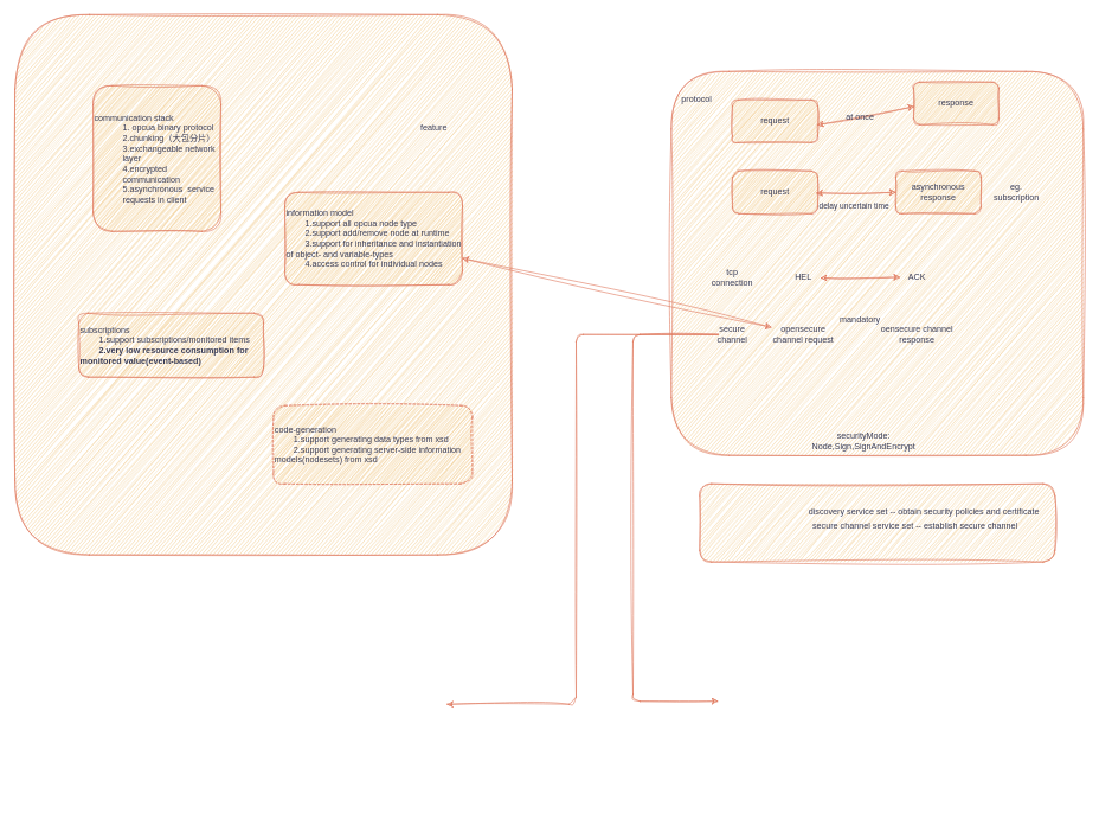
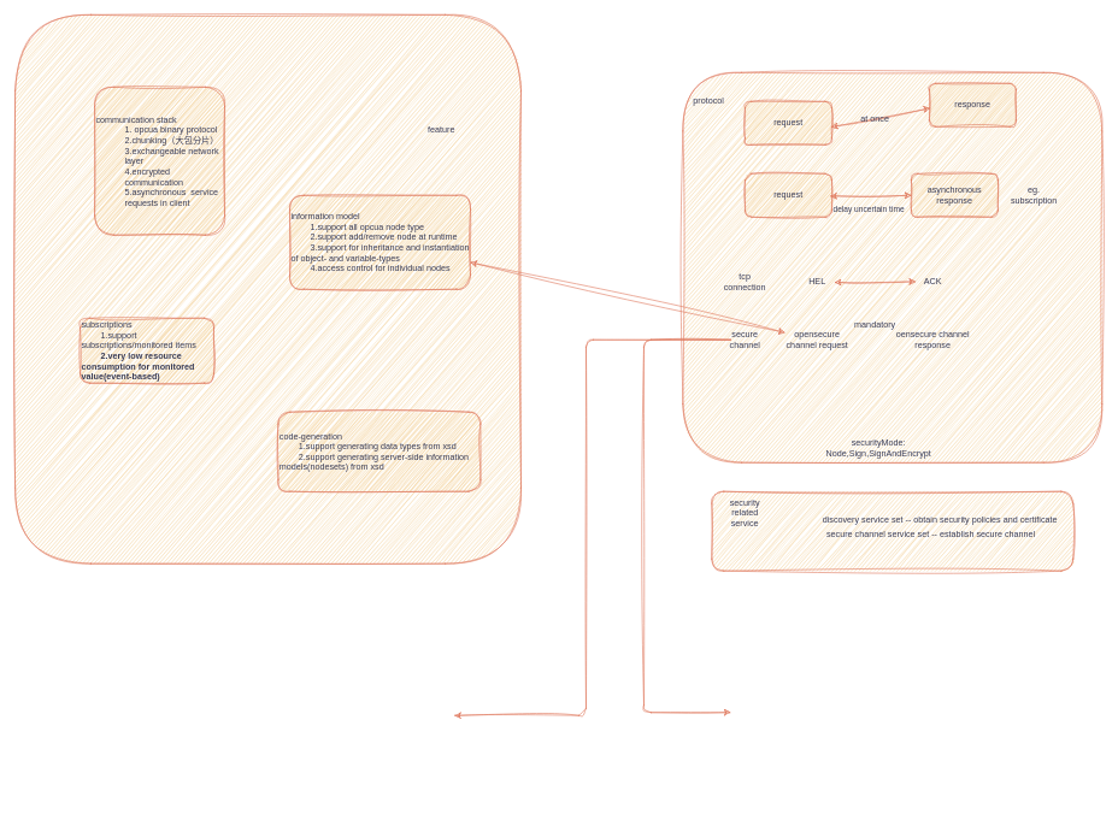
  <mxCell id="0" />
  <mxCell id="1" parent="0" />
  <mxCell id="2" value="" style="rounded=1;whiteSpace=wrap;html=1;sketch=1;curveFitting=1;jiggle=2;labelBackgroundColor=none;fillColor=#F2CC8F;strokeColor=#E07A5F;fontColor=#393C56;" parent="1" vertex="1"><mxGeometry x="944" y="100" width="580" height="540" as="geometry" /></mxCell>
  <mxCell id="3" value="" style="whiteSpace=wrap;html=1;sketch=1;curveFitting=1;jiggle=2;rounded=1;labelBackgroundColor=none;fillColor=#F2CC8F;strokeColor=#E07A5F;fontColor=#393C56;" parent="1" vertex="1"><mxGeometry x="20" y="20" width="700" height="760" as="geometry" /></mxCell>
  <mxCell id="4" value="communication stack&lt;blockquote style=&quot;margin: 0 0 0 40px; border: none; padding: 0px;&quot;&gt;&lt;div&gt;1. opcua binary protocol&lt;/div&gt;&lt;div&gt;2.chunking（大包分片）&lt;/div&gt;&lt;div&gt;3.exchangeable network layer&lt;/div&gt;&lt;div&gt;4.encrypted communication&lt;/div&gt;&lt;div&gt;5.asynchronous&amp;nbsp; service requests in client&lt;/div&gt;&lt;/blockquote&gt;" style="rounded=1;whiteSpace=wrap;html=1;align=left;sketch=1;curveFitting=1;jiggle=2;labelBackgroundColor=none;fillColor=#F2CC8F;strokeColor=#E07A5F;fontColor=#393C56;" parent="1" vertex="1"><mxGeometry x="130" y="120" width="180" height="205" as="geometry" /></mxCell>
  <mxCell id="5" value="information model&lt;div&gt;&lt;span style=&quot;white-space: pre;&quot;&gt;&#09;&lt;/span&gt;1.support all opcua node type&lt;br&gt;&lt;/div&gt;&lt;div&gt;&lt;span style=&quot;white-space: pre;&quot;&gt;&#09;&lt;/span&gt;2.support add/remove node at runtime&lt;br&gt;&lt;/div&gt;&lt;div&gt;&lt;span style=&quot;white-space: pre;&quot;&gt;&#09;&lt;/span&gt;3.support for inheritance and instantiation of object- and variable-types&lt;br&gt;&lt;/div&gt;&lt;div&gt;&lt;span style=&quot;white-space: pre;&quot;&gt;&#09;&lt;/span&gt;4.access control for individual nodes&lt;br&gt;&lt;/div&gt;" style="rounded=1;whiteSpace=wrap;html=1;align=left;sketch=1;curveFitting=1;jiggle=2;labelBackgroundColor=none;fillColor=#F2CC8F;strokeColor=#E07A5F;fontColor=#393C56;" parent="1" vertex="1"><mxGeometry x="400" y="270" width="250" height="130" as="geometry" /></mxCell>
- <mxCell id="6" value="subscriptions&lt;div&gt;&lt;span style=&quot;white-space: pre;&quot;&gt;&#09;&lt;/span&gt;1.support subscriptions/monitored items&lt;br&gt;&lt;/div&gt;&lt;div&gt;&lt;b&gt;&lt;span style=&quot;white-space: pre;&quot;&gt;&#09;&lt;/span&gt;2.very low resource consumption for monitored value(event-based)&lt;/b&gt;&lt;br&gt;&lt;/div&gt;" style="rounded=1;whiteSpace=wrap;html=1;align=left;sketch=1;curveFitting=1;jiggle=2;labelBackgroundColor=none;fillColor=#F2CC8F;strokeColor=#E07A5F;fontColor=#393C56;" parent="1" vertex="1"><mxGeometry x="110" y="440" width="260" height="90" as="geometry" /></mxCell>
- <mxCell id="7" value="code-generation&lt;div&gt;&lt;span style=&quot;white-space: pre;&quot;&gt;&#09;&lt;/span&gt;1.support generating data types from xsd&lt;br&gt;&lt;/div&gt;&lt;div&gt;&lt;span style=&quot;white-space: pre;&quot;&gt;&#09;&lt;/span&gt;2.support generating server-side information models(nodesets) from xsd&lt;br&gt;&lt;/div&gt;" style="rounded=1;whiteSpace=wrap;html=1;align=left;sketch=1;curveFitting=1;jiggle=2;labelBackgroundColor=none;fillColor=#F2CC8F;strokeColor=#E07A5F;fontColor=#393C56;dashed=1;" parent="1" vertex="1"><mxGeometry x="384" y="570" width="280" height="110" as="geometry" /></mxCell>
+ <mxCell id="6" value="subscriptions&lt;div&gt;&lt;span style=&quot;white-space: pre;&quot;&gt;&#09;&lt;/span&gt;1.support subscriptions/monitored items&lt;br&gt;&lt;/div&gt;&lt;div&gt;&lt;b&gt;&lt;span style=&quot;white-space: pre;&quot;&gt;&#09;&lt;/span&gt;2.very low resource consumption for monitored value(event-based)&lt;/b&gt;&lt;br&gt;&lt;/div&gt;" style="rounded=1;whiteSpace=wrap;html=1;align=left;sketch=1;curveFitting=1;jiggle=2;labelBackgroundColor=none;fillColor=#F2CC8F;strokeColor=#E07A5F;fontColor=#393C56;" parent="1" vertex="1"><mxGeometry x="110" y="440" width="185" height="90" as="geometry" /></mxCell>
+ <mxCell id="7" value="code-generation&lt;div&gt;&lt;span style=&quot;white-space: pre;&quot;&gt;&#09;&lt;/span&gt;1.support generating data types from xsd&lt;br&gt;&lt;/div&gt;&lt;div&gt;&lt;span style=&quot;white-space: pre;&quot;&gt;&#09;&lt;/span&gt;2.support generating server-side information models(nodesets) from xsd&lt;br&gt;&lt;/div&gt;" style="rounded=1;whiteSpace=wrap;html=1;align=left;sketch=1;curveFitting=1;jiggle=2;labelBackgroundColor=none;fillColor=#F2CC8F;strokeColor=#E07A5F;fontColor=#393C56;" parent="1" vertex="1"><mxGeometry x="384" y="570" width="280" height="110" as="geometry" /></mxCell>
  <mxCell id="8" value="feature" style="text;html=1;align=center;verticalAlign=middle;whiteSpace=wrap;rounded=1;sketch=1;curveFitting=1;jiggle=2;labelBackgroundColor=none;fontColor=#393C56;" parent="1" vertex="1"><mxGeometry x="590" y="170" width="40" height="20" as="geometry" /></mxCell>
  <mxCell id="9" value="request" style="rounded=1;whiteSpace=wrap;html=1;sketch=1;curveFitting=1;jiggle=2;labelBackgroundColor=none;fillColor=#F2CC8F;strokeColor=#E07A5F;fontColor=#393C56;" parent="1" vertex="1"><mxGeometry x="1030" y="140" width="120" height="60" as="geometry" /></mxCell>
  <mxCell id="10" value="response" style="rounded=1;whiteSpace=wrap;html=1;sketch=1;curveFitting=1;jiggle=2;labelBackgroundColor=none;fillColor=#F2CC8F;strokeColor=#E07A5F;fontColor=#393C56;" parent="1" vertex="1"><mxGeometry x="1285" y="115" width="120" height="60" as="geometry" /></mxCell>
  <mxCell id="11" value="protocol" style="text;html=1;align=center;verticalAlign=middle;whiteSpace=wrap;rounded=1;sketch=1;curveFitting=1;jiggle=2;labelBackgroundColor=none;fontColor=#393C56;" parent="1" vertex="1"><mxGeometry x="960" y="130" width="40" height="20" as="geometry" /></mxCell>
  <mxCell id="12" value="" style="endArrow=classic;startArrow=classic;html=1;entryX=0.01;entryY=0.573;entryDx=0;entryDy=0;entryPerimeter=0;exitX=0.994;exitY=0.589;exitDx=0;exitDy=0;exitPerimeter=0;sketch=1;curveFitting=1;jiggle=2;labelBackgroundColor=none;strokeColor=#E07A5F;fontColor=default;" parent="1" source="9" target="10" edge="1"><mxGeometry width="50" height="50" relative="1" as="geometry"><mxPoint x="1150" y="220" as="sourcePoint" /><mxPoint x="1200" y="170" as="targetPoint" /></mxGeometry></mxCell>
  <mxCell id="13" value="at once" style="text;html=1;align=center;verticalAlign=middle;whiteSpace=wrap;rounded=1;sketch=1;curveFitting=1;jiggle=2;labelBackgroundColor=none;fontColor=#393C56;" parent="1" vertex="1"><mxGeometry x="1170" y="155" width="80" height="20" as="geometry" /></mxCell>
  <mxCell id="14" value="request" style="rounded=1;whiteSpace=wrap;html=1;sketch=1;curveFitting=1;jiggle=2;labelBackgroundColor=none;fillColor=#F2CC8F;strokeColor=#E07A5F;fontColor=#393C56;" parent="1" vertex="1"><mxGeometry x="1030" y="240" width="120" height="60" as="geometry" /></mxCell>
  <mxCell id="15" value="asynchronous response" style="rounded=1;whiteSpace=wrap;html=1;sketch=1;curveFitting=1;jiggle=2;labelBackgroundColor=none;fillColor=#F2CC8F;strokeColor=#E07A5F;fontColor=#393C56;" parent="1" vertex="1"><mxGeometry x="1260" y="240" width="120" height="60" as="geometry" /></mxCell>
  <mxCell id="16" value="" style="endArrow=classic;startArrow=classic;html=1;entryX=0.01;entryY=0.573;entryDx=0;entryDy=0;entryPerimeter=0;exitX=0.994;exitY=0.589;exitDx=0;exitDy=0;exitPerimeter=0;sketch=1;curveFitting=1;jiggle=2;labelBackgroundColor=none;strokeColor=#E07A5F;fontColor=default;" parent="1" edge="1"><mxGeometry width="50" height="50" relative="1" as="geometry"><mxPoint x="1148" y="271" as="sourcePoint" /><mxPoint x="1260" y="270" as="targetPoint" /></mxGeometry></mxCell>
  <mxCell id="17" value="delay uncertain time" style="edgeLabel;html=1;align=center;verticalAlign=middle;resizable=0;points=[];sketch=1;curveFitting=1;jiggle=2;rounded=1;labelBackgroundColor=none;fontColor=#393C56;" parent="16" vertex="1" connectable="0"><mxGeometry x="-0.11" y="-1" relative="1" as="geometry"><mxPoint x="2" y="18" as="offset" /></mxGeometry></mxCell>
  <mxCell id="18" value="eg. subscription" style="text;html=1;align=center;verticalAlign=middle;whiteSpace=wrap;rounded=1;sketch=1;curveFitting=1;jiggle=2;labelBackgroundColor=none;fontColor=#393C56;" parent="1" vertex="1"><mxGeometry x="1410" y="260" width="40" height="20" as="geometry" /></mxCell>
  <mxCell id="19" value="tcp connection" style="text;html=1;align=center;verticalAlign=middle;whiteSpace=wrap;rounded=1;sketch=1;curveFitting=1;jiggle=2;labelBackgroundColor=none;fontColor=#393C56;" parent="1" vertex="1"><mxGeometry x="1010" y="380" width="40" height="20" as="geometry" /></mxCell>
  <mxCell id="20" value="HEL" style="text;html=1;align=center;verticalAlign=middle;whiteSpace=wrap;rounded=1;sketch=1;curveFitting=1;jiggle=2;labelBackgroundColor=none;fontColor=#393C56;" parent="1" vertex="1"><mxGeometry x="1110" y="380" width="40" height="20" as="geometry" /></mxCell>
  <mxCell id="21" value="" style="endArrow=classic;startArrow=classic;html=1;entryX=0.01;entryY=0.573;entryDx=0;entryDy=0;entryPerimeter=0;exitX=0.994;exitY=0.589;exitDx=0;exitDy=0;exitPerimeter=0;sketch=1;curveFitting=1;jiggle=2;labelBackgroundColor=none;strokeColor=#E07A5F;fontColor=default;" parent="1" edge="1"><mxGeometry width="50" height="50" relative="1" as="geometry"><mxPoint x="1154" y="390.5" as="sourcePoint" /><mxPoint x="1266" y="389.5" as="targetPoint" /></mxGeometry></mxCell>
  <mxCell id="22" value="ACK" style="text;html=1;align=center;verticalAlign=middle;whiteSpace=wrap;rounded=1;sketch=1;curveFitting=1;jiggle=2;labelBackgroundColor=none;fontColor=#393C56;" parent="1" vertex="1"><mxGeometry x="1270" y="380" width="40" height="20" as="geometry" /></mxCell>
  <mxCell id="23" style="edgeStyle=orthogonalEdgeStyle;rounded=1;jumpStyle=arc;orthogonalLoop=1;jettySize=auto;html=1;sketch=1;curveFitting=1;jiggle=2;labelBackgroundColor=none;strokeColor=#E07A5F;fontColor=default;" parent="1" source="24" target="32" edge="1"><mxGeometry relative="1" as="geometry"><Array as="points"><mxPoint x="890" y="470" /><mxPoint x="890" y="986" /></Array></mxGeometry></mxCell>
  <mxCell id="24" value="secure channel" style="text;html=1;align=center;verticalAlign=middle;whiteSpace=wrap;rounded=1;sketch=1;curveFitting=1;jiggle=2;labelBackgroundColor=none;fontColor=#393C56;" parent="1" vertex="1"><mxGeometry x="1010" y="460" width="40" height="20" as="geometry" /></mxCell>
  <mxCell id="25" value="opensecure channel request" style="text;html=1;align=center;verticalAlign=middle;whiteSpace=wrap;rounded=1;sketch=1;curveFitting=1;jiggle=2;labelBackgroundColor=none;fontColor=#393C56;" parent="1" vertex="1"><mxGeometry x="1075" y="460" width="110" height="20" as="geometry" /></mxCell>
  <mxCell id="26" value="oensecure channel response" style="text;html=1;align=center;verticalAlign=middle;whiteSpace=wrap;rounded=1;sketch=1;curveFitting=1;jiggle=2;labelBackgroundColor=none;fontColor=#393C56;" parent="1" vertex="1"><mxGeometry x="1235" y="460" width="110" height="20" as="geometry" /></mxCell>
  <mxCell id="27" value="" style="endArrow=classic;startArrow=classic;html=1;sketch=1;curveFitting=1;jiggle=2;labelBackgroundColor=none;strokeColor=#E07A5F;fontColor=default;" parent="1" source="25" target="5" edge="1"><mxGeometry width="50" height="50" relative="1" as="geometry"><mxPoint x="1190" y="490" as="sourcePoint" /><mxPoint x="1240" y="440" as="targetPoint" /></mxGeometry></mxCell>
  <mxCell id="28" value="mandatory" style="text;html=1;align=center;verticalAlign=middle;whiteSpace=wrap;rounded=1;sketch=1;curveFitting=1;jiggle=2;labelBackgroundColor=none;fontColor=#393C56;" parent="1" vertex="1"><mxGeometry x="1190" y="440" width="40" height="20" as="geometry" /></mxCell>
  <mxCell id="29" value="securityMode: Node,Sign,SignAndEncrypt" style="text;html=1;align=center;verticalAlign=middle;whiteSpace=wrap;rounded=1;sketch=1;curveFitting=1;jiggle=2;labelBackgroundColor=none;fontColor=#393C56;" parent="1" vertex="1"><mxGeometry x="1195" y="610" width="40" height="20" as="geometry" /></mxCell>
  <mxCell id="30" value="" style="shape=image;verticalLabelPosition=bottom;labelBackgroundColor=none;verticalAlign=top;aspect=fixed;imageAspect=0;image=https://oss-liuchengtu.hudunsoft.com/userimg/37/378779f6249c6fda955bb33012c3e2c3.png;sketch=1;curveFitting=1;jiggle=2;rounded=1;fillColor=#F2CC8F;strokeColor=#E07A5F;fontColor=#393C56;" parent="1" vertex="1"><mxGeometry x="103.62" y="810" width="526.38" height="320" as="geometry" /></mxCell>
  <mxCell id="31" style="edgeStyle=orthogonalEdgeStyle;rounded=1;jumpStyle=arc;orthogonalLoop=1;jettySize=auto;html=1;entryX=0.996;entryY=0.563;entryDx=0;entryDy=0;entryPerimeter=0;sketch=1;curveFitting=1;jiggle=2;labelBackgroundColor=none;strokeColor=#E07A5F;fontColor=default;" parent="1" source="24" target="30" edge="1"><mxGeometry relative="1" as="geometry"><Array as="points"><mxPoint x="810" y="470" /><mxPoint x="810" y="990" /></Array></mxGeometry></mxCell>
  <mxCell id="32" value="" style="shape=image;verticalLabelPosition=bottom;labelBackgroundColor=none;verticalAlign=top;aspect=fixed;imageAspect=0;image=https://oss-liuchengtu.hudunsoft.com/userimg/bc/bcb2d9e85ad5b89400e56b733fff6385.png;sketch=1;curveFitting=1;jiggle=2;rounded=1;fillColor=#F2CC8F;strokeColor=#E07A5F;fontColor=#393C56;" parent="1" vertex="1"><mxGeometry x="1010" y="870" width="447.34" height="232" as="geometry" /></mxCell>
  <mxCell id="33" value="" style="whiteSpace=wrap;html=1;sketch=1;curveFitting=1;jiggle=2;rounded=1;labelBackgroundColor=none;fillColor=#F2CC8F;strokeColor=#E07A5F;fontColor=#393C56;" parent="1" vertex="1"><mxGeometry x="984" y="680" width="500" height="110" as="geometry" /></mxCell>
+ <mxCell id="34" value="security related service" style="text;html=1;align=center;verticalAlign=middle;whiteSpace=wrap;rounded=1;sketch=1;curveFitting=1;jiggle=2;labelBackgroundColor=none;fontColor=#393C56;" parent="1" vertex="1"><mxGeometry x="1010" y="700" width="40" height="20" as="geometry" /></mxCell>
  <mxCell id="35" value="discovery service set -- obtain security policies and certificate" style="text;html=1;align=center;verticalAlign=middle;whiteSpace=wrap;rounded=1;sketch=1;curveFitting=1;jiggle=2;labelBackgroundColor=none;fontColor=#393C56;" parent="1" vertex="1"><mxGeometry x="1130" y="710" width="340" height="20" as="geometry" /></mxCell>
  <mxCell id="36" value="secure channel service set -- establish secure channel" style="text;html=1;align=center;verticalAlign=middle;whiteSpace=wrap;rounded=1;sketch=1;curveFitting=1;jiggle=2;labelBackgroundColor=none;fontColor=#393C56;" parent="1" vertex="1"><mxGeometry x="1125" y="730" width="325" height="20" as="geometry" /></mxCell>
